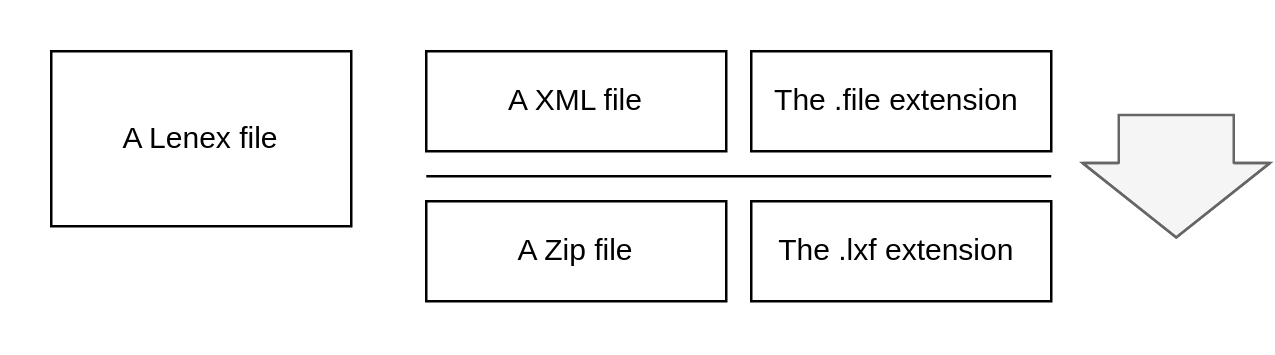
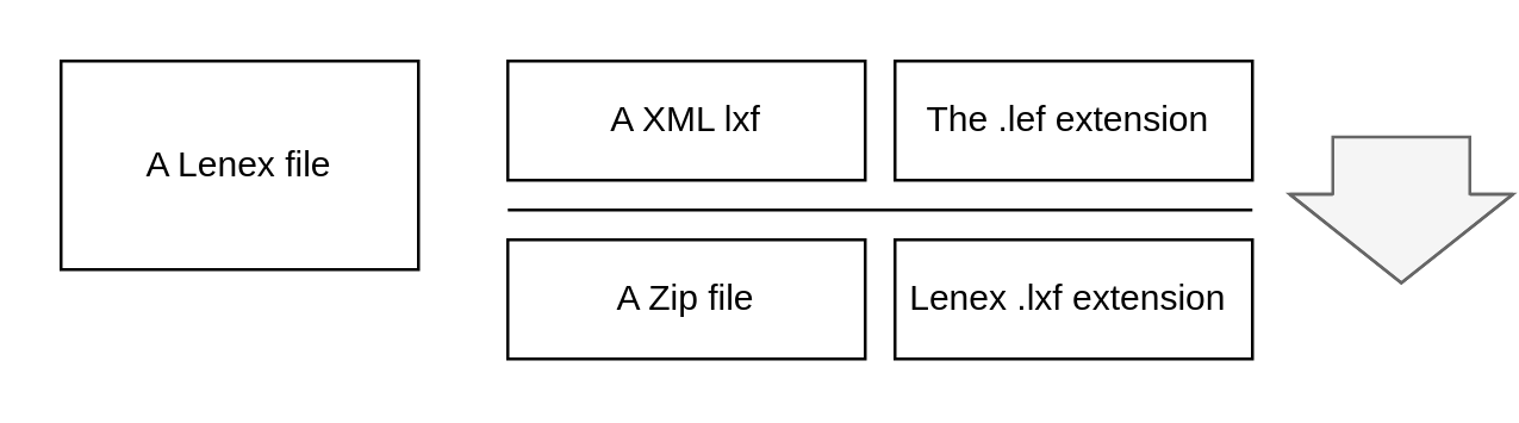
  <mxCell id="0" />
  <mxCell id="1" parent="0" />
  <mxCell id="2" value="&lt;span style=&quot;text-align: left;&quot;&gt;A Lenex file&lt;/span&gt;" style="rounded=0;whiteSpace=wrap;html=1;" parent="1" vertex="1"><mxGeometry x="20" y="20" width="120" height="70" as="geometry" /></mxCell>
- <mxCell id="3" value="&lt;span style=&quot;text-align: left;&quot;&gt;A XML file&lt;/span&gt;" style="rounded=0;whiteSpace=wrap;html=1;" parent="1" vertex="1"><mxGeometry x="170" y="20" width="120" height="40" as="geometry" /></mxCell>
- <mxCell id="4" value="&lt;span style=&quot;text-align: left;&quot;&gt;The .file&amp;nbsp;&lt;/span&gt;&lt;span style=&quot;text-align: left;&quot;&gt;extension&amp;nbsp;&lt;/span&gt;" style="rounded=0;whiteSpace=wrap;html=1;" parent="1" vertex="1"><mxGeometry x="300" y="20" width="120" height="40" as="geometry" /></mxCell>
+ <mxCell id="3" value="&lt;span style=&quot;text-align: left;&quot;&gt;A XML lxf&lt;/span&gt;" style="rounded=0;whiteSpace=wrap;html=1;" parent="1" vertex="1"><mxGeometry x="170" y="20" width="120" height="40" as="geometry" /></mxCell>
+ <mxCell id="4" value="&lt;span style=&quot;text-align: left;&quot;&gt;The .lef&amp;nbsp;&lt;/span&gt;&lt;span style=&quot;text-align: left;&quot;&gt;extension&amp;nbsp;&lt;/span&gt;" style="rounded=0;whiteSpace=wrap;html=1;" parent="1" vertex="1"><mxGeometry x="300" y="20" width="120" height="40" as="geometry" /></mxCell>
  <mxCell id="5" value="&lt;span style=&quot;text-align: left;&quot;&gt;A Zip&amp;nbsp;file&lt;/span&gt;" style="rounded=0;whiteSpace=wrap;html=1;" parent="1" vertex="1"><mxGeometry x="170" y="80" width="120" height="40" as="geometry" /></mxCell>
- <mxCell id="6" value="&lt;span style=&quot;text-align: left;&quot;&gt;The .lxf&amp;nbsp;&lt;/span&gt;&lt;span style=&quot;text-align: left;&quot;&gt;extension&amp;nbsp;&lt;/span&gt;" style="rounded=0;whiteSpace=wrap;html=1;" parent="1" vertex="1"><mxGeometry x="300" y="80" width="120" height="40" as="geometry" /></mxCell>
+ <mxCell id="6" value="&lt;span style=&quot;text-align: left;&quot;&gt;Lenex .lxf&amp;nbsp;&lt;/span&gt;&lt;span style=&quot;text-align: left;&quot;&gt;extension&amp;nbsp;&lt;/span&gt;" style="rounded=0;whiteSpace=wrap;html=1;" parent="1" vertex="1"><mxGeometry x="300" y="80" width="120" height="40" as="geometry" /></mxCell>
  <mxCell id="7" value="" style="endArrow=none;html=1;rounded=0;" parent="1" edge="1"><mxGeometry width="50" height="50" relative="1" as="geometry"><mxPoint x="170" y="70" as="sourcePoint" /><mxPoint x="420" y="70" as="targetPoint" /></mxGeometry></mxCell>
  <mxCell id="8" value="" style="shape=flexArrow;endArrow=classic;html=1;rounded=0;endWidth=28;endSize=9.6;width=46;fillColor=#f5f5f5;strokeColor=#666666;" parent="1" edge="1"><mxGeometry width="50" height="50" relative="1" as="geometry"><mxPoint x="470" y="45" as="sourcePoint" /><mxPoint x="470" y="95" as="targetPoint" /><Array as="points"><mxPoint x="470" y="65" /></Array></mxGeometry></mxCell>
